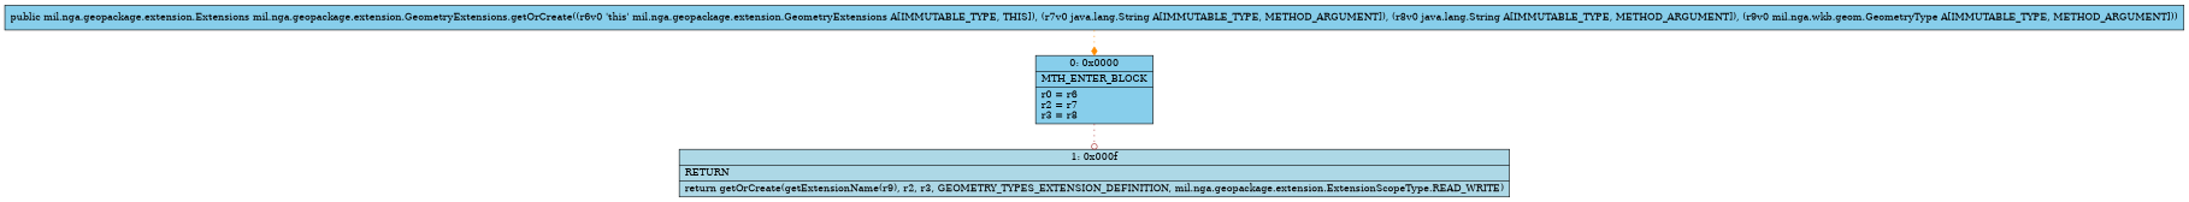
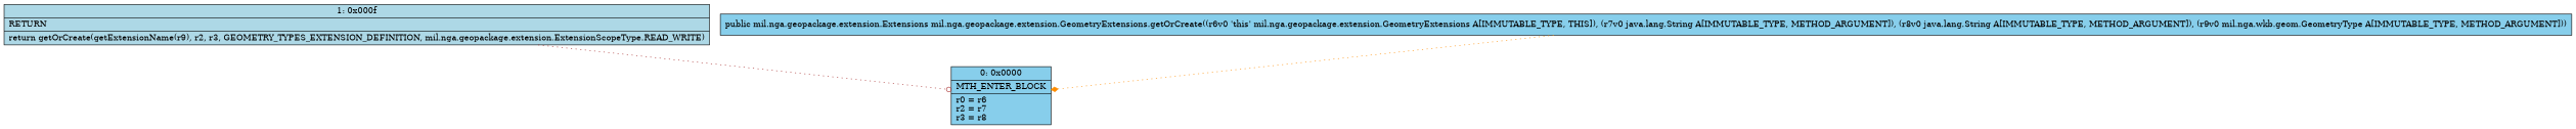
  digraph {
    node [shape=record style=filled fillcolor=skyblue color=black]
    edge [style=dotted]
    n1 [label="{0\:\ 0x0000|MTH_ENTER_BLOCK\l|r0 = r6\lr2 = r7\lr3 = r8\l}"]
    n2 [label="{1\:\ 0x000f|RETURN\l|return getOrCreate(getExtensionName(r9), r2, r3, GEOMETRY_TYPES_EXTENSION_DEFINITION, mil.nga.geopackage.extension.ExtensionScopeType.READ_WRITE)\l}" fillcolor=lightblue]
    n3 [label="{public mil.nga.geopackage.extension.Extensions mil.nga.geopackage.extension.GeometryExtensions.getOrCreate((r6v0 'this' mil.nga.geopackage.extension.GeometryExtensions A[IMMUTABLE_TYPE, THIS]), (r7v0 java.lang.String A[IMMUTABLE_TYPE, METHOD_ARGUMENT]), (r8v0 java.lang.String A[IMMUTABLE_TYPE, METHOD_ARGUMENT]), (r9v0 mil.nga.wkb.geom.GeometryType A[IMMUTABLE_TYPE, METHOD_ARGUMENT])) }"]
-   n1 -> n2 [color=brown arrowhead=odot]
+   n2 -> n1 [color=brown arrowhead=odot]
    n3 -> n1 [color=darkorange arrowhead=diamond]
  }
